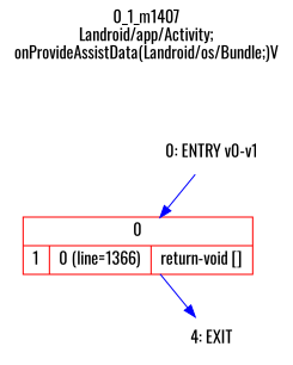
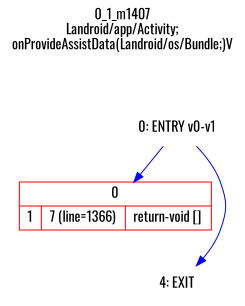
  digraph {
    fontname=Oswald
    label="0_1_m1407\nLandroid/app/Activity;\nonProvideAssistData(Landroid/os/Bundle;)V"
    labelloc=t
    rankdir=UD
    node [fontname=Oswald shape=plaintext]
    edge [color=blue fontcolor=blue fontname=Oswald weight=100]
    n1 [label="0: ENTRY v0-v1"]
-   n2 [color=red label="{0|{1|0 (line=1366)|return-void []\l}}" shape=record]
+   n2 [color=red label="{0|{1|7 (line=1366)|return-void []\l}}" shape=record]
    n3 [label="4: EXIT"]
    n1 -> n2
-   n2 -> n3
+   n1 -> n3
  }
